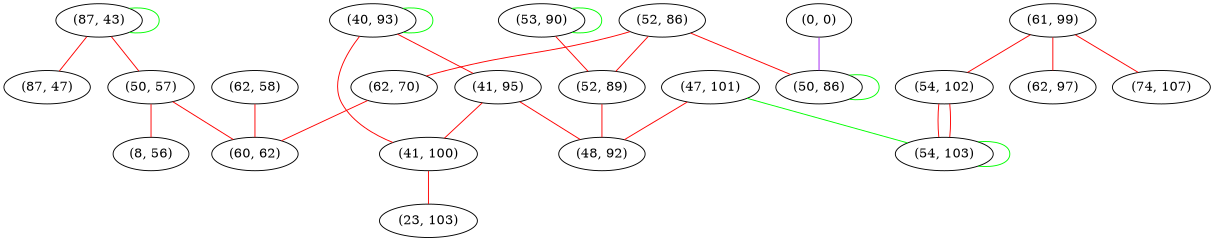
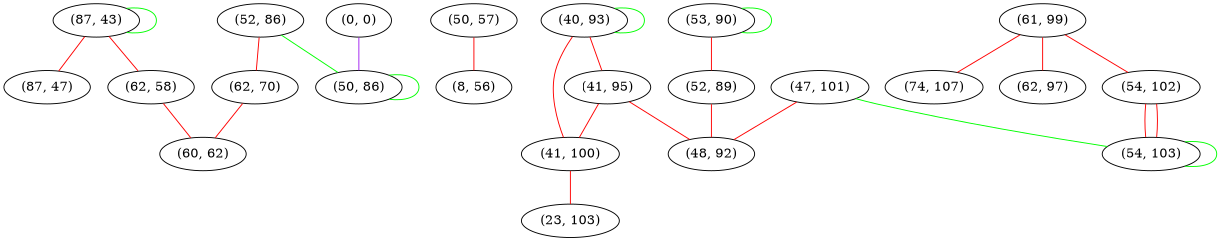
  graph {
    edge [color=red weight=1]
    "(87, 43)"
    "(87, 47)"
    "(50, 57)"
    "(60, 62)"
    "(8, 56)"
    "(62, 58)"
    "(40, 93)"
    "(41, 95)"
    "(41, 100)"
    "(48, 92)"
    "(47, 101)"
    "(54, 103)"
    "(23, 103)"
    "(53, 90)"
    "(52, 89)"
    "(52, 86)"
    "(62, 70)"
    "(50, 86)"
    "(0, 0)"
    "(61, 99)"
    "(62, 97)"
    "(54, 102)"
    "(74, 107)"
    "(87, 43)" -- "(87, 43)" [color=green weight=2]
    "(87, 43)" -- "(87, 47)"
-   "(87, 43)" -- "(50, 57)"
-   "(50, 57)" -- "(60, 62)"
+   "(87, 43)" -- "(62, 58)"
    "(50, 57)" -- "(8, 56)"
    "(62, 58)" -- "(60, 62)"
    "(40, 93)" -- "(40, 93)" [color=green weight=2]
    "(40, 93)" -- "(41, 95)"
    "(40, 93)" -- "(41, 100)"
    "(41, 95)" -- "(41, 100)"
    "(41, 95)" -- "(48, 92)"
    "(41, 100)" -- "(23, 103)"
    "(47, 101)" -- "(48, 92)"
    "(47, 101)" -- "(54, 103)" [color=green]
    "(54, 103)" -- "(54, 103)" [color=green weight=2]
    "(53, 90)" -- "(53, 90)" [color=green weight=2]
    "(53, 90)" -- "(52, 89)"
    "(52, 89)" -- "(48, 92)"
-   "(52, 86)" -- "(52, 89)"
    "(52, 86)" -- "(62, 70)"
-   "(52, 86)" -- "(50, 86)"
+   "(52, 86)" -- "(50, 86)" [color=green]
    "(62, 70)" -- "(60, 62)"
    "(50, 86)" -- "(50, 86)" [color=green weight=2]
    "(0, 0)" -- "(50, 86)" [color=purple weight=4]
    "(61, 99)" -- "(62, 97)"
    "(61, 99)" -- "(54, 102)"
    "(61, 99)" -- "(74, 107)"
    "(54, 102)" -- "(54, 103)"
    "(54, 102)" -- "(54, 103)"
  }
